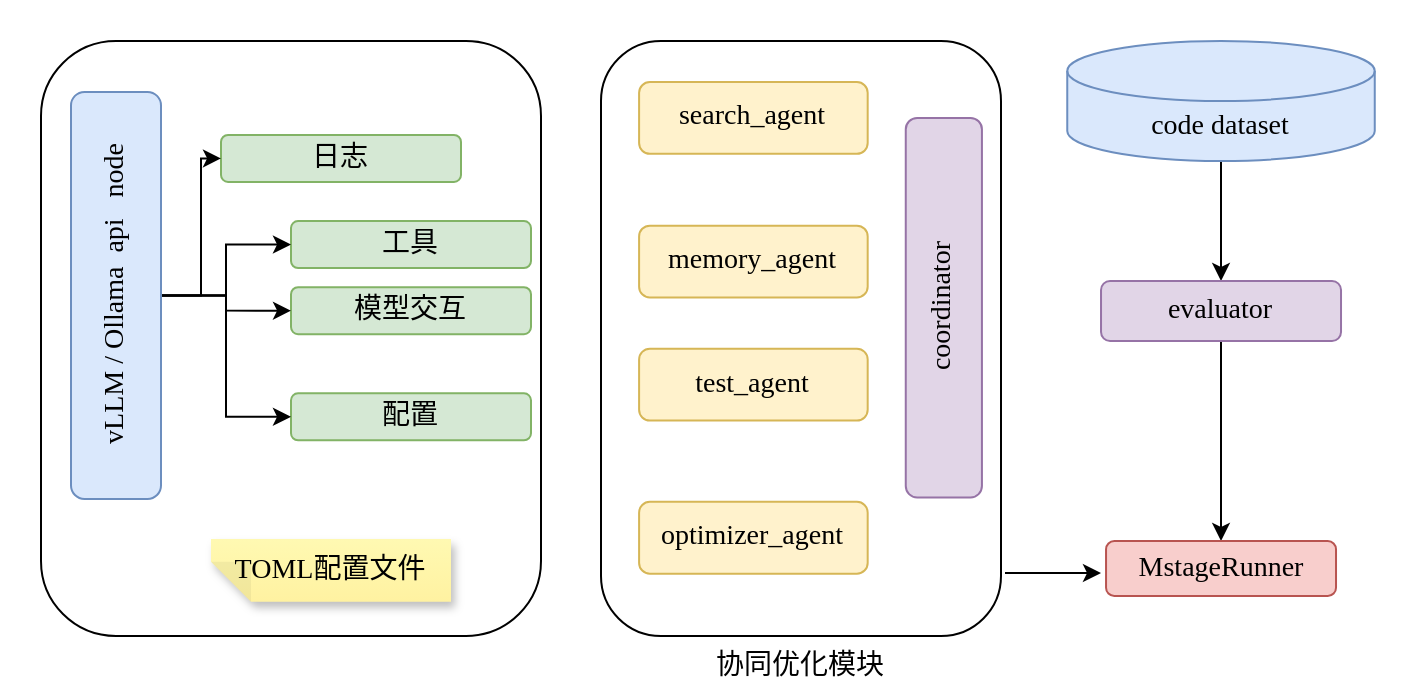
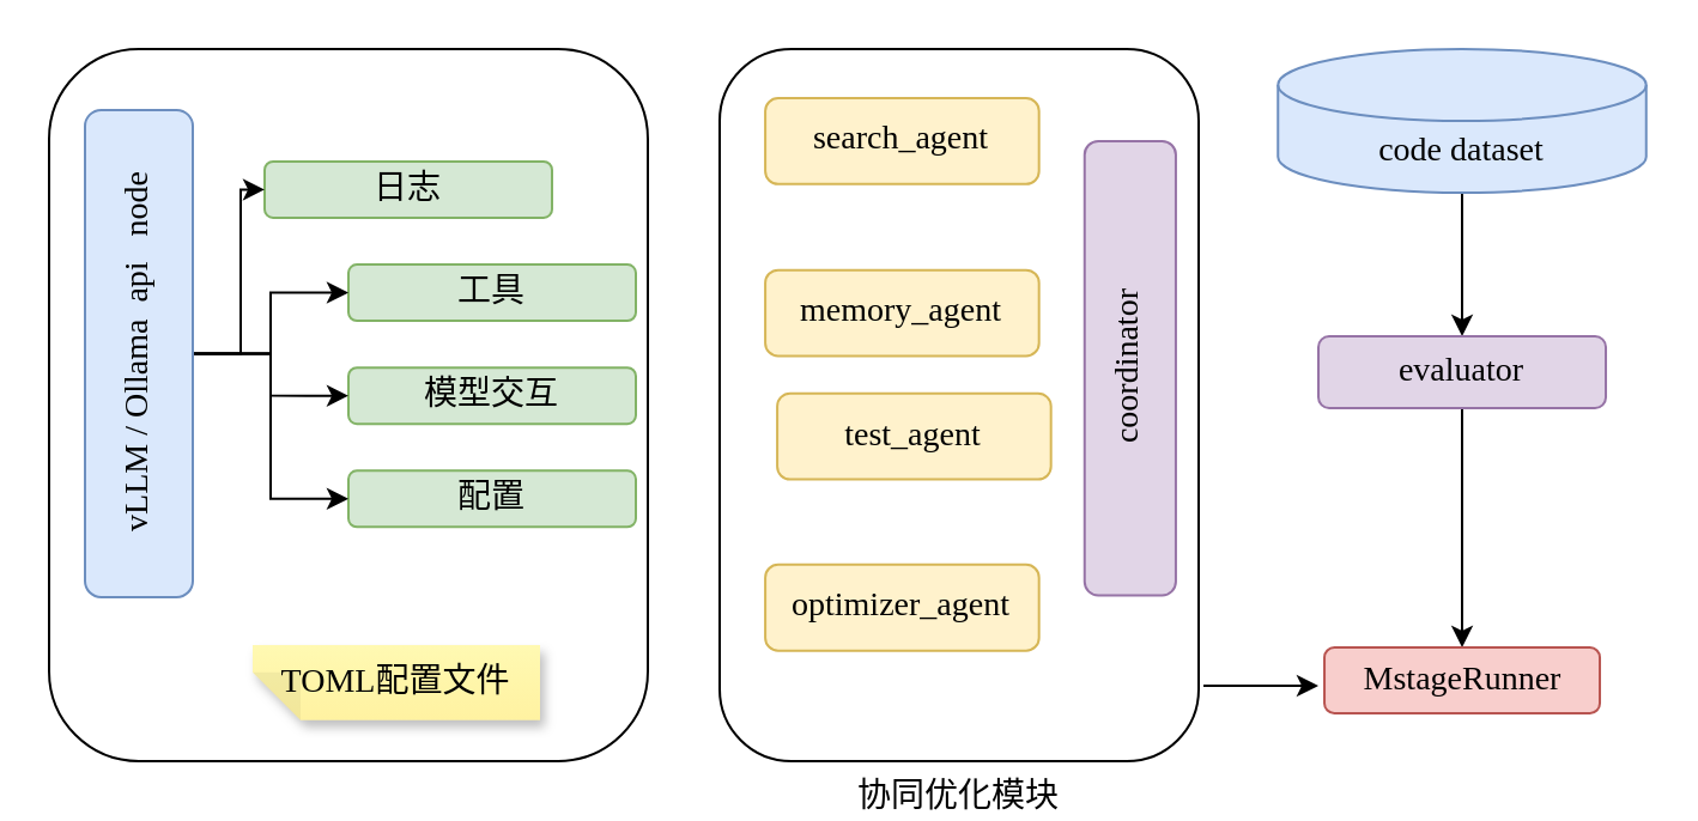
  <mxCell id="0" />
  <mxCell id="1" parent="0" />
  <mxCell id="2" style="edgeStyle=orthogonalEdgeStyle;rounded=0;orthogonalLoop=1;jettySize=auto;html=1;entryX=0.5;entryY=0;entryDx=0;entryDy=0;fontFamily=Times New Roman;" edge="1" parent="1" source="3" target="5"><mxGeometry relative="1" as="geometry" /></mxCell>
  <mxCell id="3" value="code dataset" style="shape=cylinder3;whiteSpace=wrap;html=1;boundedLbl=1;backgroundOutline=1;size=15;fillColor=#dae8fc;strokeColor=#6c8ebf;fontSize=14;fontFamily=Times New Roman;" parent="1" vertex="1"><mxGeometry x="533.13" y="20" width="153.75" height="60" as="geometry" /></mxCell>
  <mxCell id="4" style="edgeStyle=orthogonalEdgeStyle;rounded=0;orthogonalLoop=1;jettySize=auto;html=1;entryX=0.5;entryY=0;entryDx=0;entryDy=0;fontFamily=Times New Roman;" edge="1" parent="1" source="5" target="6"><mxGeometry relative="1" as="geometry" /></mxCell>
  <mxCell id="5" value="evaluator" style="rounded=1;whiteSpace=wrap;html=1;fillColor=#e1d5e7;strokeColor=#9673a6;fontSize=14;fontFamily=Times New Roman;" parent="1" vertex="1"><mxGeometry x="550.01" y="140" width="120" height="30" as="geometry" /></mxCell>
  <mxCell id="6" value="MstageRunner" style="rounded=1;whiteSpace=wrap;html=1;fillColor=#f8cecc;strokeColor=#b85450;fontSize=14;fontFamily=Times New Roman;" parent="1" vertex="1"><mxGeometry x="552.52" y="270" width="114.99" height="27.5" as="geometry" /></mxCell>
  <mxCell id="7" value="" style="group;fontFamily=Times New Roman;" vertex="1" connectable="0" parent="1"><mxGeometry x="300" y="20" width="200" height="297.5" as="geometry" /></mxCell>
  <mxCell id="8" value="&lt;font face=&quot;宋体&quot;&gt;协同优化模块&lt;/font&gt;" style="rounded=1;whiteSpace=wrap;html=1;labelPosition=center;verticalLabelPosition=bottom;align=center;verticalAlign=top;fontSize=14;fontFamily=Times New Roman;" parent="7" vertex="1"><mxGeometry width="200" height="297.5" as="geometry" /></mxCell>
  <mxCell id="9" value="search_agent" style="rounded=1;whiteSpace=wrap;html=1;fillColor=#fff2cc;strokeColor=#d6b656;fontSize=14;fontFamily=Times New Roman;" parent="7" vertex="1"><mxGeometry x="19.048" y="20.517" width="114.286" height="35.905" as="geometry" /></mxCell>
  <mxCell id="10" value="memory_agent" style="rounded=1;whiteSpace=wrap;html=1;fillColor=#fff2cc;strokeColor=#d6b656;fontSize=14;fontFamily=Times New Roman;" parent="7" vertex="1"><mxGeometry x="19.048" y="92.328" width="114.286" height="35.905" as="geometry" /></mxCell>
- <mxCell id="11" value="test_agent" style="rounded=1;whiteSpace=wrap;html=1;fillColor=#fff2cc;strokeColor=#d6b656;fontSize=14;fontFamily=Times New Roman;" parent="7" vertex="1"><mxGeometry x="19.048" y="153.879" width="114.286" height="35.905" as="geometry" /></mxCell>
- <mxCell id="12" value="optimizer_agent" style="rounded=1;whiteSpace=wrap;html=1;fillColor=#fff2cc;strokeColor=#d6b656;fontSize=14;fontFamily=Times New Roman;" parent="7" vertex="1"><mxGeometry x="19.048" y="230.431" width="114.286" height="35.905" as="geometry" /></mxCell>
+ <mxCell id="11" value="test_agent" style="rounded=1;whiteSpace=wrap;html=1;fillColor=#fff2cc;strokeColor=#d6b656;fontSize=14;fontFamily=Times New Roman;" parent="7" vertex="1"><mxGeometry x="24.048" y="143.879" width="114.286" height="35.905" as="geometry" /></mxCell>
+ <mxCell id="12" value="optimizer_agent" style="rounded=1;whiteSpace=wrap;html=1;fillColor=#fff2cc;strokeColor=#d6b656;fontSize=14;fontFamily=Times New Roman;" parent="7" vertex="1"><mxGeometry x="19.048" y="215.431" width="114.286" height="35.905" as="geometry" /></mxCell>
  <mxCell id="13" value="coordinator" style="rounded=1;whiteSpace=wrap;html=1;fillColor=#e1d5e7;strokeColor=#9673a6;fontSize=14;horizontal=0;fontFamily=Times New Roman;" parent="7" vertex="1"><mxGeometry x="152.381" y="38.47" width="38.095" height="189.784" as="geometry" /></mxCell>
  <mxCell id="14" value="" style="group;fontFamily=宋体;" vertex="1" connectable="0" parent="1"><mxGeometry x="20" y="20" width="250" height="297.5" as="geometry" /></mxCell>
  <mxCell id="15" value="" style="rounded=1;whiteSpace=wrap;html=1;fontSize=14;fontFamily=Times New Roman;" parent="14" vertex="1"><mxGeometry width="250.0" height="297.5" as="geometry" /></mxCell>
  <mxCell id="16" value="日志" style="rounded=1;whiteSpace=wrap;html=1;fillColor=#d5e8d4;strokeColor=#82b366;fontSize=14;fontFamily=Times New Roman;" parent="14" vertex="1"><mxGeometry x="90" y="46.974" width="120" height="23.487" as="geometry" /></mxCell>
  <mxCell id="17" value="工具" style="rounded=1;whiteSpace=wrap;html=1;fillColor=#d5e8d4;strokeColor=#82b366;fontSize=14;fontFamily=宋体;" parent="14" vertex="1"><mxGeometry x="125.0" y="90.033" width="120" height="23.487" as="geometry" /></mxCell>
- <mxCell id="18" value="模型交互" style="rounded=1;whiteSpace=wrap;html=1;fillColor=#d5e8d4;strokeColor=#82b366;fontSize=14;fontFamily=宋体;" parent="14" vertex="1"><mxGeometry x="125.0" y="123.092" width="120" height="23.487" as="geometry" /></mxCell>
+ <mxCell id="18" value="模型交互" style="rounded=1;whiteSpace=wrap;html=1;fillColor=#d5e8d4;strokeColor=#82b366;fontSize=14;fontFamily=宋体;" parent="14" vertex="1"><mxGeometry x="125.0" y="133.092" width="120" height="23.487" as="geometry" /></mxCell>
  <mxCell id="19" value="配置" style="rounded=1;whiteSpace=wrap;html=1;fillColor=#d5e8d4;strokeColor=#82b366;fontSize=14;fontFamily=宋体;" parent="14" vertex="1"><mxGeometry x="125.0" y="176.151" width="120" height="23.487" as="geometry" /></mxCell>
  <mxCell id="20" value="&lt;font face=&quot;Times New Roman&quot;&gt;TOML&lt;/font&gt;配置文件" style="shape=note;whiteSpace=wrap;html=1;backgroundOutline=1;fontColor=#000000;darkOpacity=0.05;fillColor=#FFF9B2;strokeColor=none;fillStyle=solid;direction=west;gradientDirection=north;gradientColor=#FFF2A1;shadow=1;size=20;pointerEvents=1;fontSize=14;fontFamily=宋体;" parent="14" vertex="1"><mxGeometry x="85" y="249" width="120" height="31.32" as="geometry" /></mxCell>
  <mxCell id="21" style="edgeStyle=orthogonalEdgeStyle;rounded=0;orthogonalLoop=1;jettySize=auto;html=1;entryX=0;entryY=0.5;entryDx=0;entryDy=0;fontSize=14;fontFamily=Times New Roman;" parent="14" source="25" target="17" edge="1"><mxGeometry relative="1" as="geometry" /></mxCell>
  <mxCell id="22" style="edgeStyle=orthogonalEdgeStyle;rounded=0;orthogonalLoop=1;jettySize=auto;html=1;entryX=0;entryY=0.5;entryDx=0;entryDy=0;fontSize=14;fontFamily=Times New Roman;" parent="14" source="25" target="18" edge="1"><mxGeometry relative="1" as="geometry" /></mxCell>
  <mxCell id="23" style="edgeStyle=orthogonalEdgeStyle;rounded=0;orthogonalLoop=1;jettySize=auto;html=1;entryX=0;entryY=0.5;entryDx=0;entryDy=0;fontSize=14;fontFamily=Times New Roman;" parent="14" source="25" target="19" edge="1"><mxGeometry relative="1" as="geometry" /></mxCell>
  <mxCell id="24" style="edgeStyle=orthogonalEdgeStyle;rounded=0;orthogonalLoop=1;jettySize=auto;html=1;entryX=0;entryY=0.5;entryDx=0;entryDy=0;fontFamily=Times New Roman;" edge="1" parent="14" source="25" target="16"><mxGeometry relative="1" as="geometry" /></mxCell>
  <mxCell id="25" value="&lt;font&gt;vLLM / Ollama&amp;nbsp; api&amp;nbsp; &amp;nbsp;node&lt;/font&gt;" style="rounded=1;whiteSpace=wrap;html=1;fillColor=#dae8fc;strokeColor=#6c8ebf;direction=west;fontSize=14;horizontal=0;fontFamily=Times New Roman;" parent="14" vertex="1"><mxGeometry x="15" y="25.444" width="45" height="203.553" as="geometry" /></mxCell>
  <mxCell id="26" value="" style="endArrow=classic;html=1;rounded=0;exitX=1.01;exitY=0.894;exitDx=0;exitDy=0;exitPerimeter=0;fontFamily=Times New Roman;" edge="1" parent="1" source="8"><mxGeometry width="50" height="50" relative="1" as="geometry"><mxPoint x="390" y="150" as="sourcePoint" /><mxPoint x="550" y="286" as="targetPoint" /></mxGeometry></mxCell>
